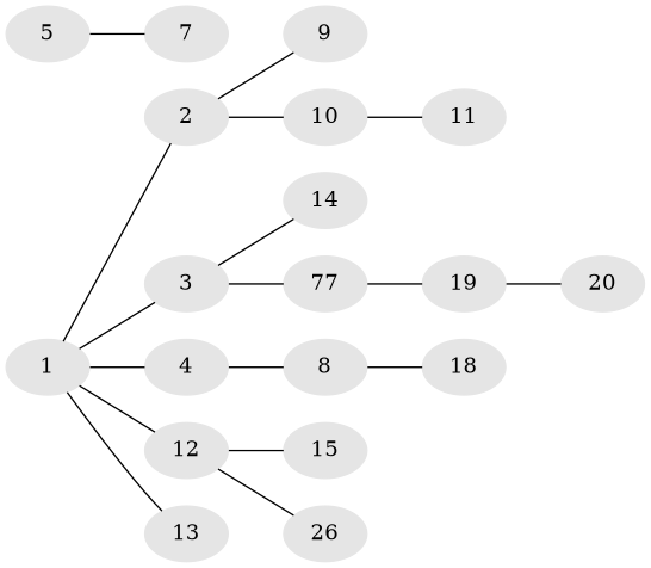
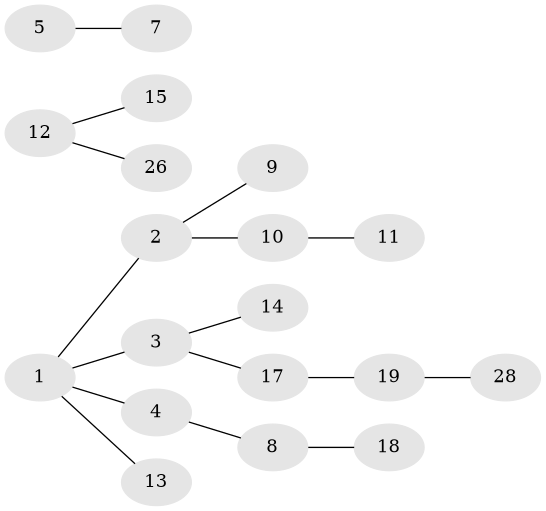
  graph {
    rankdir=LR
    node [color=gray90 style=filled]
    1
    2
    3
    4
    12
    13
    9
    10
    14
-   17 [label=77]
+   17
    8
    5
    7
    15
    n15 [label=26]
    11
    19
    18
-   20
+   20 [label=28]
    1 -- 2
    1 -- 3
    1 -- 4
-   1 -- 12
    1 -- 13
    2 -- 9
    2 -- 10
    3 -- 14
    3 -- 17
    4 -- 8
    12 -- 15
    12 -- n15
    10 -- 11
    17 -- 19
    8 -- 18
    5 -- 7
    19 -- 20
  }
